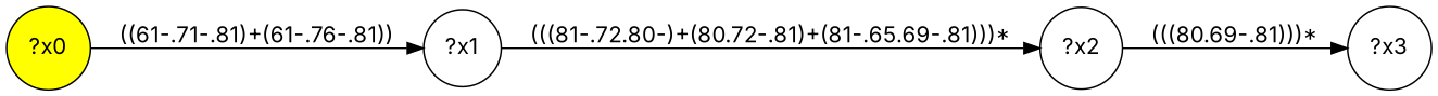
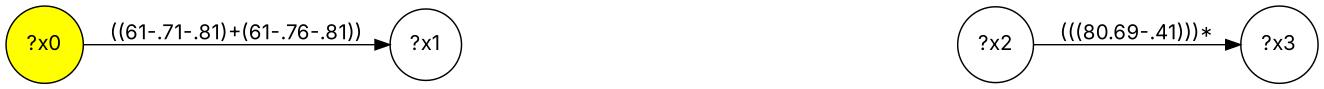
  digraph {
    fontname=Inter
    rankdir=LR
    node [fontname=Inter shape=circle]
    edge [fontname=Inter]
    n1 [fillcolor=yellow label="?x0" style="filled,"]
    n2 [label="?x1"]
    n3 [label="?x2"]
    n4 [label="?x3"]
    n1 -> n2 [label="((61-.71-.81)+(61-.76-.81))"]
-   n2 -> n3 [label="(((81-.72.80-)+(80.72-.81)+(81-.65.69-.81)))*"]
-   n3 -> n4 [label="(((80.69-.81)))*"]
+   n3 -> n4 [label="(((80.69-.41)))*"]
  }
